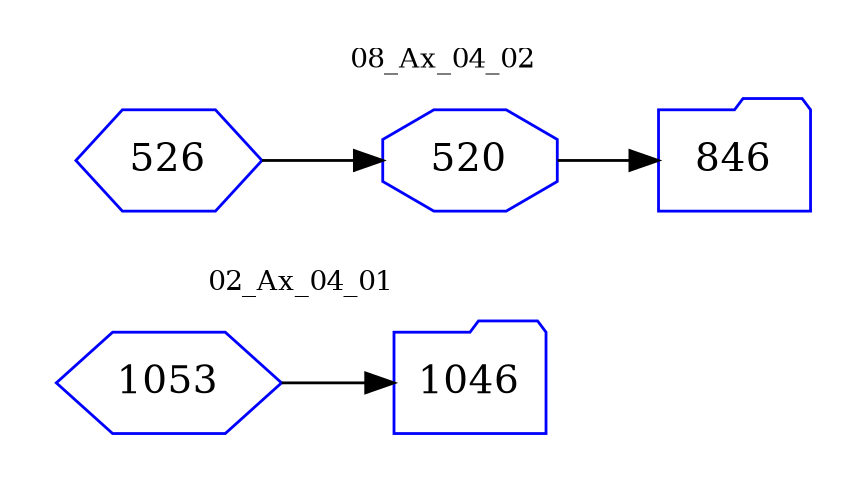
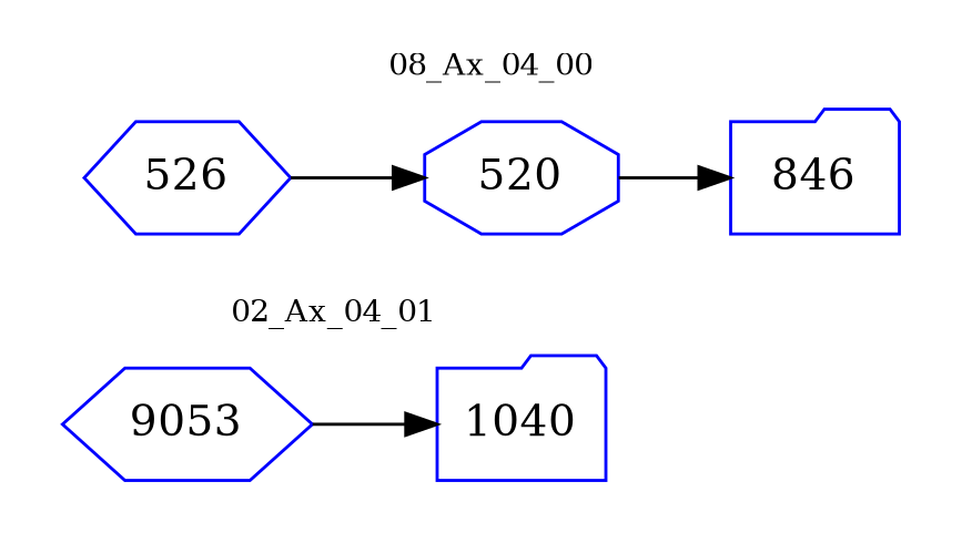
  digraph {
    rankdir=LR
    node [color=blue shape=hexagon]
    edge [color=black]
-   n1 [label=1053]
-   n2 [label=1046 shape=folder]
+   n1 [label=9053]
+   n2 [label=1040 shape=folder]
    n3 [label=526]
    n4 [label=520 shape=octagon]
    n5 [label=846 shape=folder]
    subgraph cluster_1 {
      color=white
      fontsize=10
      label="02_Ax_04_01"
      n1
      n2
    }
    subgraph cluster_2 {
      color=white
      fontsize=10
-     label="08_Ax_04_02"
+     label="08_Ax_04_00"
      n3
      n4
      n5
    }
    n1 -> n2
    n3 -> n4
    n4 -> n5
  }
